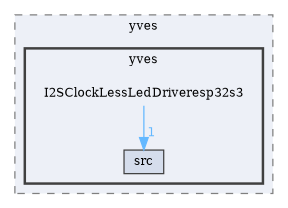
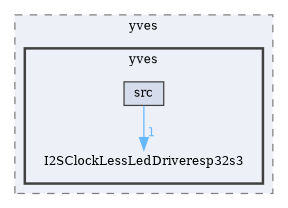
  digraph {
    compound=true
    fontname="DejaVu Serif"
    node [fontname="DejaVu Serif" fontsize=10]
    n1 [height=0.2 label=I2SClockLessLedDriveresp32s3 shape=plaintext width=0.4]
    n2 [color=grey25 fillcolor="#d5ddec" height=0.2 label=src shape=box style=filled width=0.4]
    subgraph cluster_1 {
      bgcolor="#edf0f7"
      fontsize=10
      label=yves
      pencolor=grey50
      style="filled,dashed"
      subgraph cluster_2 {
        bgcolor="#edf0f7"
        fontsize=10
        pencolor=grey25
        style="filled,bold"
        n1
        n2
      }
    }
-   n1 -> n2 [color=steelblue1 fontcolor=steelblue1 fontname="DejaVu Serif" fontsize=10 headlabel=1 labeldistance=1.5 labelfontname=Helvetica labelfontsize=10]
+   n2 -> n1 [color=steelblue1 fontcolor=steelblue1 fontname="DejaVu Serif" fontsize=10 headlabel=1 labeldistance=1.5 labelfontname=Helvetica labelfontsize=10]
  }
